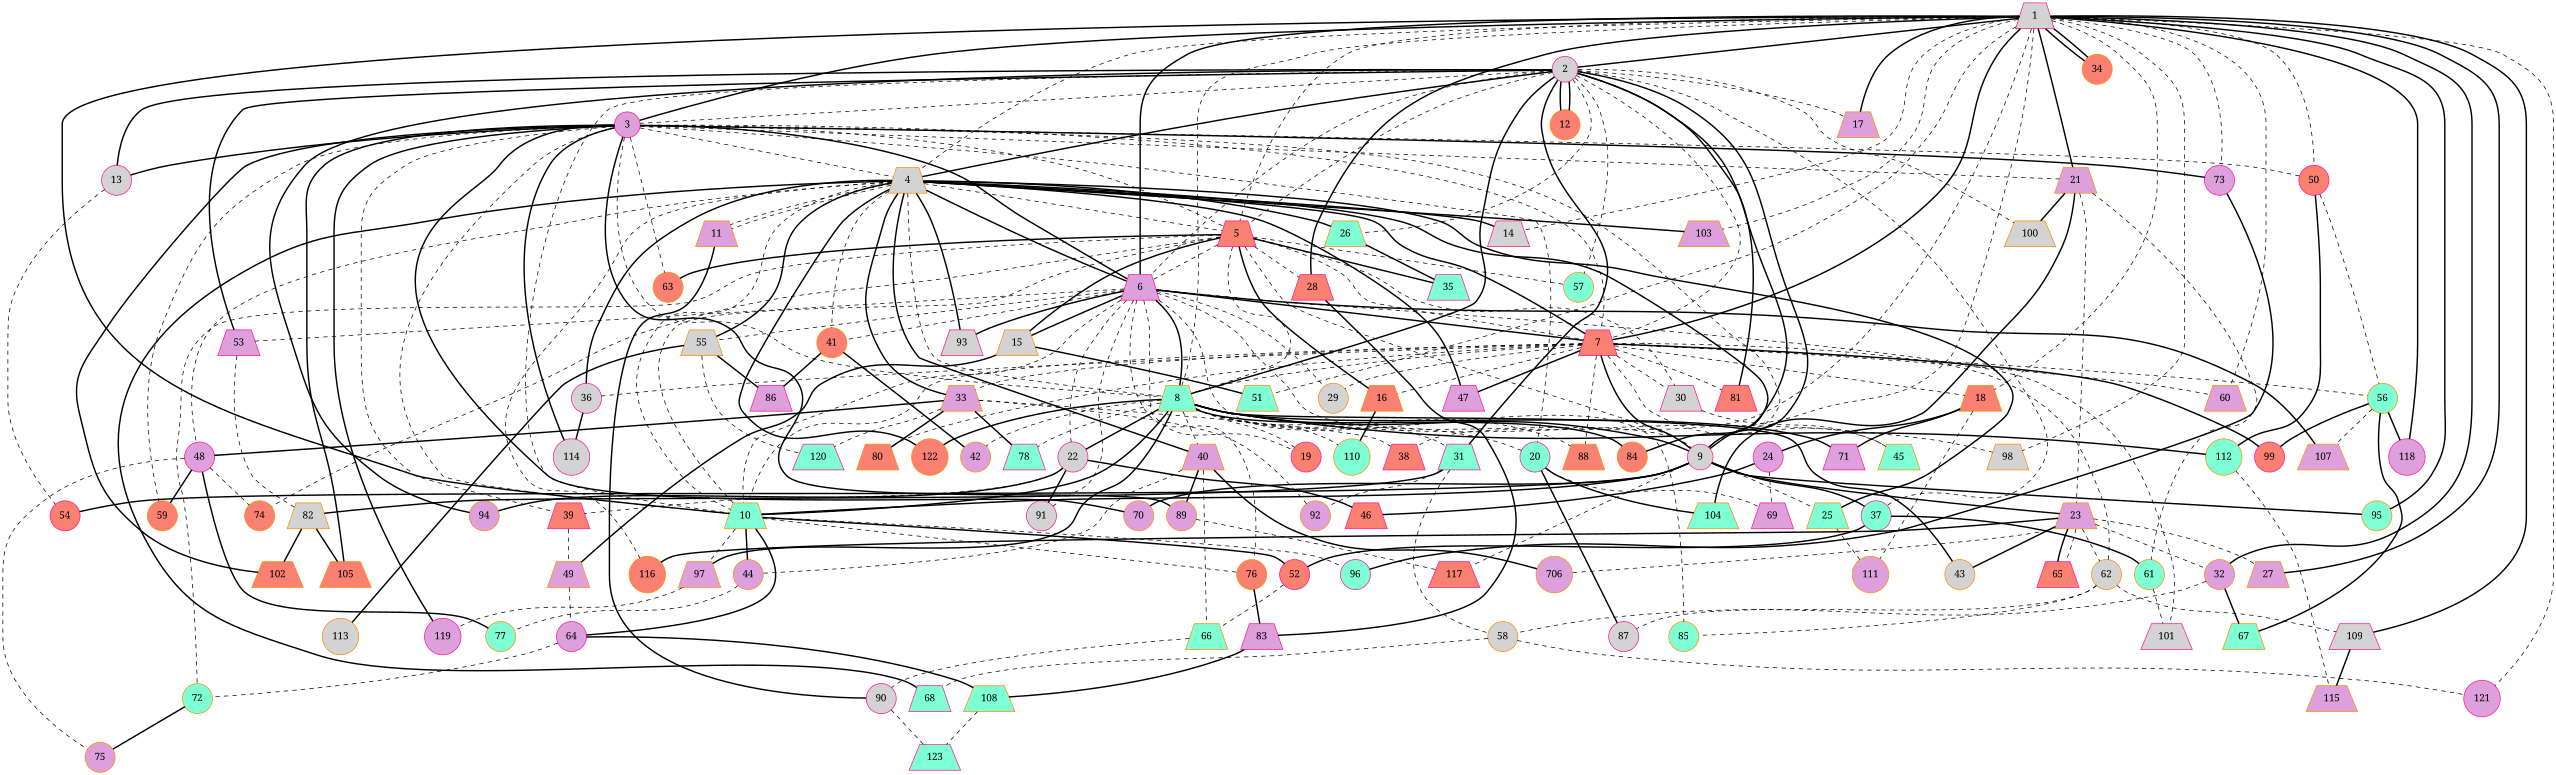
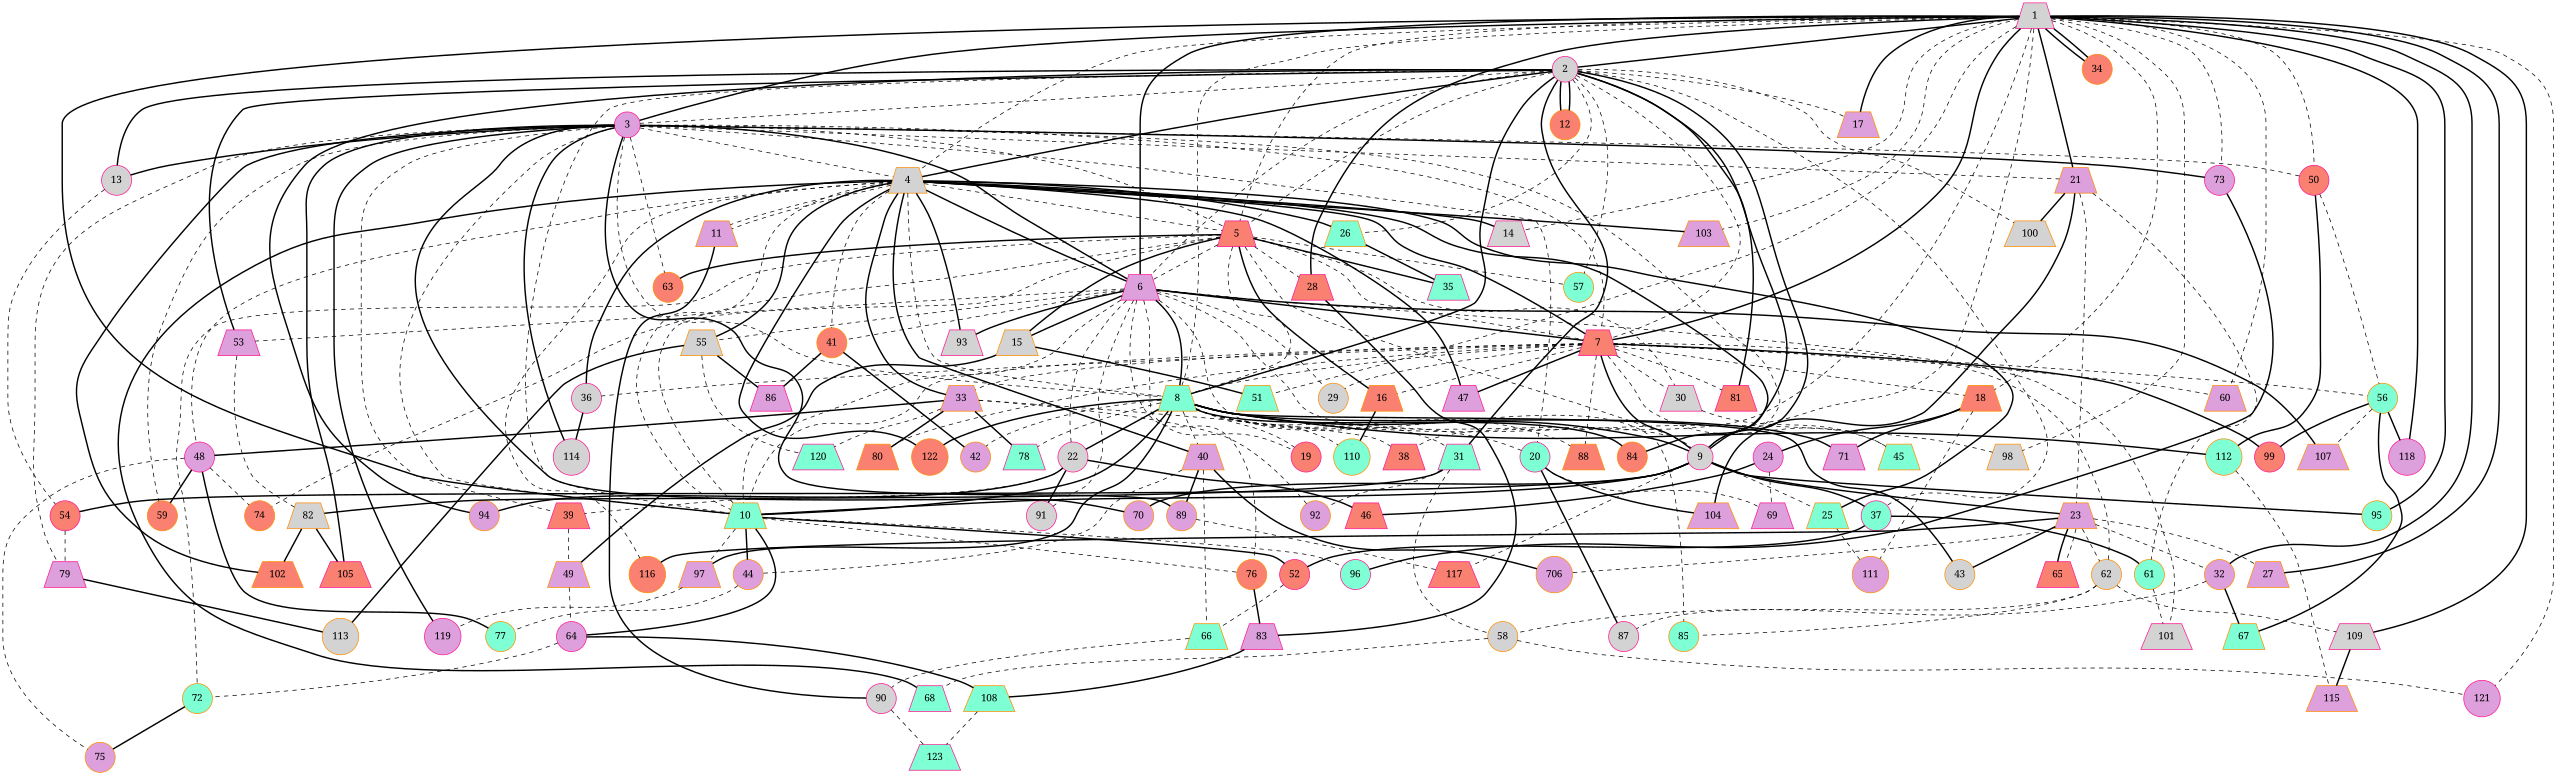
  graph {
    fontname="Noto Serif"
    node [color=darkorange fillcolor=plum fontname="Noto Serif" shape=trapezium style=filled]
    edge [fontname="Noto Serif" style=dashed]
    1 [color=deeppink fillcolor=lightgrey]
    2 [color=deeppink fillcolor=lightgrey shape=circle]
    3 [color=deeppink shape=circle]
    4 [fillcolor=lightgrey]
    5 [color=deeppink fillcolor=salmon]
    6 [color=deeppink]
    7 [color=deeppink fillcolor=salmon]
    8 [fillcolor=aquamarine]
    9 [color=deeppink fillcolor=lightgrey shape=circle]
    10 [fillcolor=aquamarine]
    14 [color=deeppink fillcolor=lightgrey]
    17
    18 [fillcolor=salmon]
    21
    27
    28 [color=deeppink fillcolor=salmon]
    32 [shape=circle]
    34 [fillcolor=salmon shape=circle]
    38 [color=deeppink fillcolor=salmon]
    50 [color=deeppink fillcolor=salmon shape=circle]
    51 [fillcolor=aquamarine]
    60
    73 [color=deeppink shape=circle]
    95 [fillcolor=aquamarine shape=circle]
    98 [fillcolor=lightgrey]
    103
    109 [color=deeppink fillcolor=lightgrey]
    118 [color=deeppink shape=circle]
    121 [color=deeppink shape=circle]
    12 [fillcolor=salmon shape=circle]
    13 [color=deeppink fillcolor=lightgrey shape=circle]
    26 [fillcolor=aquamarine]
    31 [color=deeppink fillcolor=aquamarine]
    37 [color=deeppink fillcolor=aquamarine shape=circle]
    53 [color=deeppink]
    57 [fillcolor=aquamarine shape=circle]
    81 [color=deeppink fillcolor=salmon]
    84 [fillcolor=salmon shape=circle]
    94 [shape=circle]
    100 [fillcolor=lightgrey]
    20 [color=deeppink fillcolor=aquamarine shape=circle]
    39 [color=deeppink fillcolor=salmon]
    59 [fillcolor=salmon shape=circle]
    63 [fillcolor=salmon shape=circle]
    70 [shape=circle]
+   79 [color=deeppink]
    89 [shape=circle]
    102 [fillcolor=salmon]
-   105 [fillcolor=salmon]
+   105 [color=deeppink fillcolor=salmon]
    114 [color=deeppink fillcolor=lightgrey shape=circle]
    119 [color=deeppink shape=circle]
    11
    25 [fillcolor=aquamarine]
    33
    36 [color=deeppink fillcolor=lightgrey shape=circle]
    40
    41 [fillcolor=salmon shape=circle]
    47 [color=deeppink]
    48 [color=deeppink shape=circle]
    55 [fillcolor=lightgrey]
    68 [color=deeppink fillcolor=aquamarine]
    93 [color=deeppink fillcolor=lightgrey]
    116 [fillcolor=salmon shape=circle]
    122 [fillcolor=salmon shape=circle]
    15 [fillcolor=lightgrey]
    16 [fillcolor=salmon]
    30 [color=deeppink fillcolor=lightgrey]
    35 [color=deeppink fillcolor=aquamarine]
    72 [fillcolor=aquamarine shape=circle]
    74 [fillcolor=salmon shape=circle]
    19 [color=deeppink fillcolor=salmon shape=circle]
    22 [color=deeppink fillcolor=lightgrey shape=circle]
    29 [fillcolor=lightgrey shape=circle]
    76 [fillcolor=salmon shape=circle]
    85 [fillcolor=aquamarine shape=circle]
    91 [color=deeppink fillcolor=lightgrey shape=circle]
    101 [color=deeppink fillcolor=lightgrey]
    107
    45 [fillcolor=aquamarine]
    56 [fillcolor=aquamarine shape=circle]
    62 [fillcolor=lightgrey shape=circle]
    80 [fillcolor=salmon]
    88 [fillcolor=salmon]
    99 [color=deeppink fillcolor=salmon shape=circle]
    42 [shape=circle]
    43 [fillcolor=lightgrey shape=circle]
    71 [color=deeppink]
    78 [color=deeppink fillcolor=aquamarine]
    97
    110 [fillcolor=aquamarine shape=circle]
    112 [fillcolor=aquamarine shape=circle]
    23
    54 [color=deeppink fillcolor=salmon shape=circle]
    117 [color=deeppink fillcolor=salmon]
    44 [shape=circle]
    52 [color=deeppink fillcolor=salmon shape=circle]
    64 [color=deeppink shape=circle]
    96 [color=deeppink fillcolor=aquamarine shape=circle]
    24 [color=deeppink shape=circle]
    111 [shape=circle]
-   104 [fillcolor=aquamarine]
+   104
    61 [fillcolor=aquamarine shape=circle]
    69 [color=deeppink]
    46 [color=deeppink fillcolor=salmon]
    83 [color=deeppink]
    58 [fillcolor=lightgrey shape=circle]
    67 [fillcolor=aquamarine]
    115
    82 [fillcolor=lightgrey]
    92 [shape=circle]
    87 [color=deeppink fillcolor=lightgrey shape=circle]
    49
    113 [fillcolor=lightgrey shape=circle]
    90 [color=deeppink fillcolor=lightgrey shape=circle]
    120 [color=deeppink fillcolor=aquamarine]
    n116 [label=706 shape=circle]
    66 [fillcolor=aquamarine]
    86 [color=deeppink]
    77 [fillcolor=aquamarine shape=circle]
    75 [shape=circle]
    65 [color=deeppink fillcolor=salmon]
    108 [fillcolor=aquamarine]
    123 [color=deeppink fillcolor=aquamarine]
    1 -- 2 [style=bold]
    1 -- 3 [style=bold]
    1 -- 4
    1 -- 5
    1 -- 6 [style=bold]
    1 -- 7 [style=bold]
    1 -- 8
    1 -- 9
    1 -- 10 [style=bold]
    1 -- 14
    1 -- 17 [style=bold]
    1 -- 18
    1 -- 21 [style=bold]
    1 -- 27 [style=bold]
    1 -- 28 [style=bold]
    1 -- 32 [style=bold]
    1 -- 34 [style=bold]
    1 -- 34 [style=bold]
    1 -- 38
    1 -- 50
    1 -- 51
    1 -- 60
    1 -- 73
    1 -- 95 [style=bold]
    1 -- 98
    1 -- 103
    1 -- 109 [style=bold]
    1 -- 118 [style=bold]
    1 -- 121
    2 -- 3
    2 -- 4 [style=bold]
    2 -- 5
    2 -- 6
    2 -- 7
    2 -- 8 [style=bold]
    2 -- 9 [style=bold]
    2 -- 10
    2 -- 17
    2 -- 12 [style=bold]
    2 -- 12 [style=bold]
    2 -- 13 [style=bold]
    2 -- 26
    2 -- 31 [style=bold]
    2 -- 37
    2 -- 53 [style=bold]
    2 -- 57
    2 -- 81 [style=bold]
    2 -- 84 [style=bold]
    2 -- 94 [style=bold]
    2 -- 100
    3 -- 4
    3 -- 5
    3 -- 6 [style=bold]
    3 -- 7
    3 -- 8
    3 -- 9
    3 -- 10
    3 -- 21
    3 -- 50
    3 -- 73 [style=bold]
    3 -- 13 [style=bold]
    3 -- 20
    3 -- 39
    3 -- 59
    3 -- 63
    3 -- 70 [style=bold]
+   3 -- 79
    3 -- 89 [style=bold]
    3 -- 102 [style=bold]
    3 -- 105 [style=bold]
    3 -- 114 [style=bold]
    3 -- 119 [style=bold]
    4 -- 5
    4 -- 6 [style=bold]
    4 -- 7 [style=bold]
    4 -- 8
    4 -- 9 [style=bold]
    4 -- 10
    4 -- 14 [style=bold]
    4 -- 103 [style=bold]
    4 -- 26 [style=bold]
    4 -- 11
    4 -- 11
    4 -- 25 [style=bold]
    4 -- 33 [style=bold]
    4 -- 36 [style=bold]
    4 -- 40 [style=bold]
    4 -- 41
    4 -- 47 [style=bold]
    4 -- 48
    4 -- 55 [style=bold]
    4 -- 68 [style=bold]
    4 -- 93 [style=bold]
    4 -- 116
    4 -- 122 [style=bold]
    5 -- 6
    5 -- 7
    5 -- 8
    5 -- 9
    5 -- 10
    5 -- 28
    5 -- 57
    5 -- 63 [style=bold]
    5 -- 15 [style=bold]
    5 -- 16 [style=bold]
    5 -- 30
    5 -- 35 [style=bold]
    5 -- 72
    5 -- 74
    6 -- 7 [style=bold]
    6 -- 8 [style=bold]
    6 -- 9
    6 -- 10
    6 -- 53
    6 -- 41
    6 -- 55
    6 -- 93 [style=bold]
    6 -- 15 [style=bold]
    6 -- 19
    6 -- 22
    6 -- 29
    6 -- 76
    6 -- 85
    6 -- 91
    6 -- 101
    6 -- 107 [style=bold]
    7 -- 8
    7 -- 9 [style=bold]
    7 -- 10
    7 -- 18
    7 -- 60
    7 -- 81
    7 -- 33
    7 -- 36
    7 -- 47 [style=bold]
    7 -- 16
    7 -- 30
    7 -- 29
    7 -- 45
    7 -- 56
    7 -- 62
    7 -- 80
    7 -- 88
    7 -- 99 [style=bold]
    8 -- 9 [style=bold]
    8 -- 10 [style=bold]
    8 -- 98
    8 -- 31
    8 -- 84 [style=bold]
    8 -- 20
    8 -- 40
    8 -- 122 [style=bold]
    8 -- 19
    8 -- 22 [style=bold]
    8 -- 88
    8 -- 42
    8 -- 43 [style=bold]
    8 -- 71 [style=bold]
    8 -- 78
    8 -- 97 [style=bold]
    8 -- 110
    8 -- 112 [style=bold]
    9 -- 10 [style=bold]
    9 -- 95 [style=bold]
    9 -- 37 [style=bold]
    9 -- 70 [style=bold]
    9 -- 25
    9 -- 23 [style=bold]
    9 -- 54 [style=bold]
    9 -- 117
    10 -- 76
    10 -- 97
    10 -- 44 [style=bold]
    10 -- 52 [style=bold]
    10 -- 64 [style=bold]
    10 -- 96
    18 -- 71 [style=bold]
    18 -- 24 [style=bold]
    18 -- 111
    21 -- 100 [style=bold]
    21 -- 23
    21 -- 104 [style=bold]
    21 -- 61
    28 -- 83 [style=bold]
    32 -- 58
    32 -- 67 [style=bold]
    50 -- 56
    50 -- 112 [style=bold]
    73 -- 96 [style=bold]
    109 -- 115 [style=bold]
    13 -- 54
    26 -- 35 [style=bold]
    31 -- 58
    31 -- 82 [style=bold]
    31 -- 92
    37 -- 52 [style=bold]
    37 -- 61 [style=bold]
    53 -- 82
    20 -- 104 [style=bold]
    20 -- 69
    20 -- 87 [style=bold]
    39 -- 49
+   79 -- 113 [style=bold]
    89 -- 117
    11 -- 90 [style=bold]
    25 -- 111
    33 -- 38
    33 -- 48 [style=bold]
    33 -- 80 [style=bold]
    33 -- 78 [style=bold]
    33 -- 92
    33 -- 120
    36 -- 114 [style=bold]
    40 -- 89 [style=bold]
    40 -- 44
    40 -- n116 [style=bold]
    40 -- 66
    41 -- 42 [style=bold]
    41 -- 86 [style=bold]
    48 -- 59 [style=bold]
    48 -- 74
    48 -- 77 [style=bold]
    48 -- 75
    55 -- 113 [style=bold]
    55 -- 120
    55 -- 86 [style=bold]
    15 -- 51 [style=bold]
    15 -- 49 [style=bold]
    16 -- 110 [style=bold]
    30 -- 45
    72 -- 75 [style=bold]
    22 -- 94 [style=bold]
    22 -- 39
    22 -- 91 [style=bold]
    22 -- 46 [style=bold]
    76 -- 83 [style=bold]
    56 -- 118 [style=bold]
    56 -- 107
    56 -- 99 [style=bold]
    56 -- 67 [style=bold]
    62 -- 109
    62 -- 85
    62 -- 87
    97 -- 119
    112 -- 115
    23 -- 27
    23 -- 32
    23 -- 116 [style=bold]
    23 -- 62
    23 -- 43 [style=bold]
    23 -- n116
    23 -- 65 [style=bold]
    23 -- 65
+   54 -- 79
    44 -- 77
    52 -- 66
    64 -- 72
    64 -- 108 [style=bold]
    24 -- 69
    24 -- 46 [style=bold]
    61 -- 101
    83 -- 108 [style=bold]
    58 -- 121
    58 -- 68
    82 -- 102 [style=bold]
    82 -- 105 [style=bold]
    49 -- 64
    90 -- 123
    66 -- 90
    108 -- 123
  }
